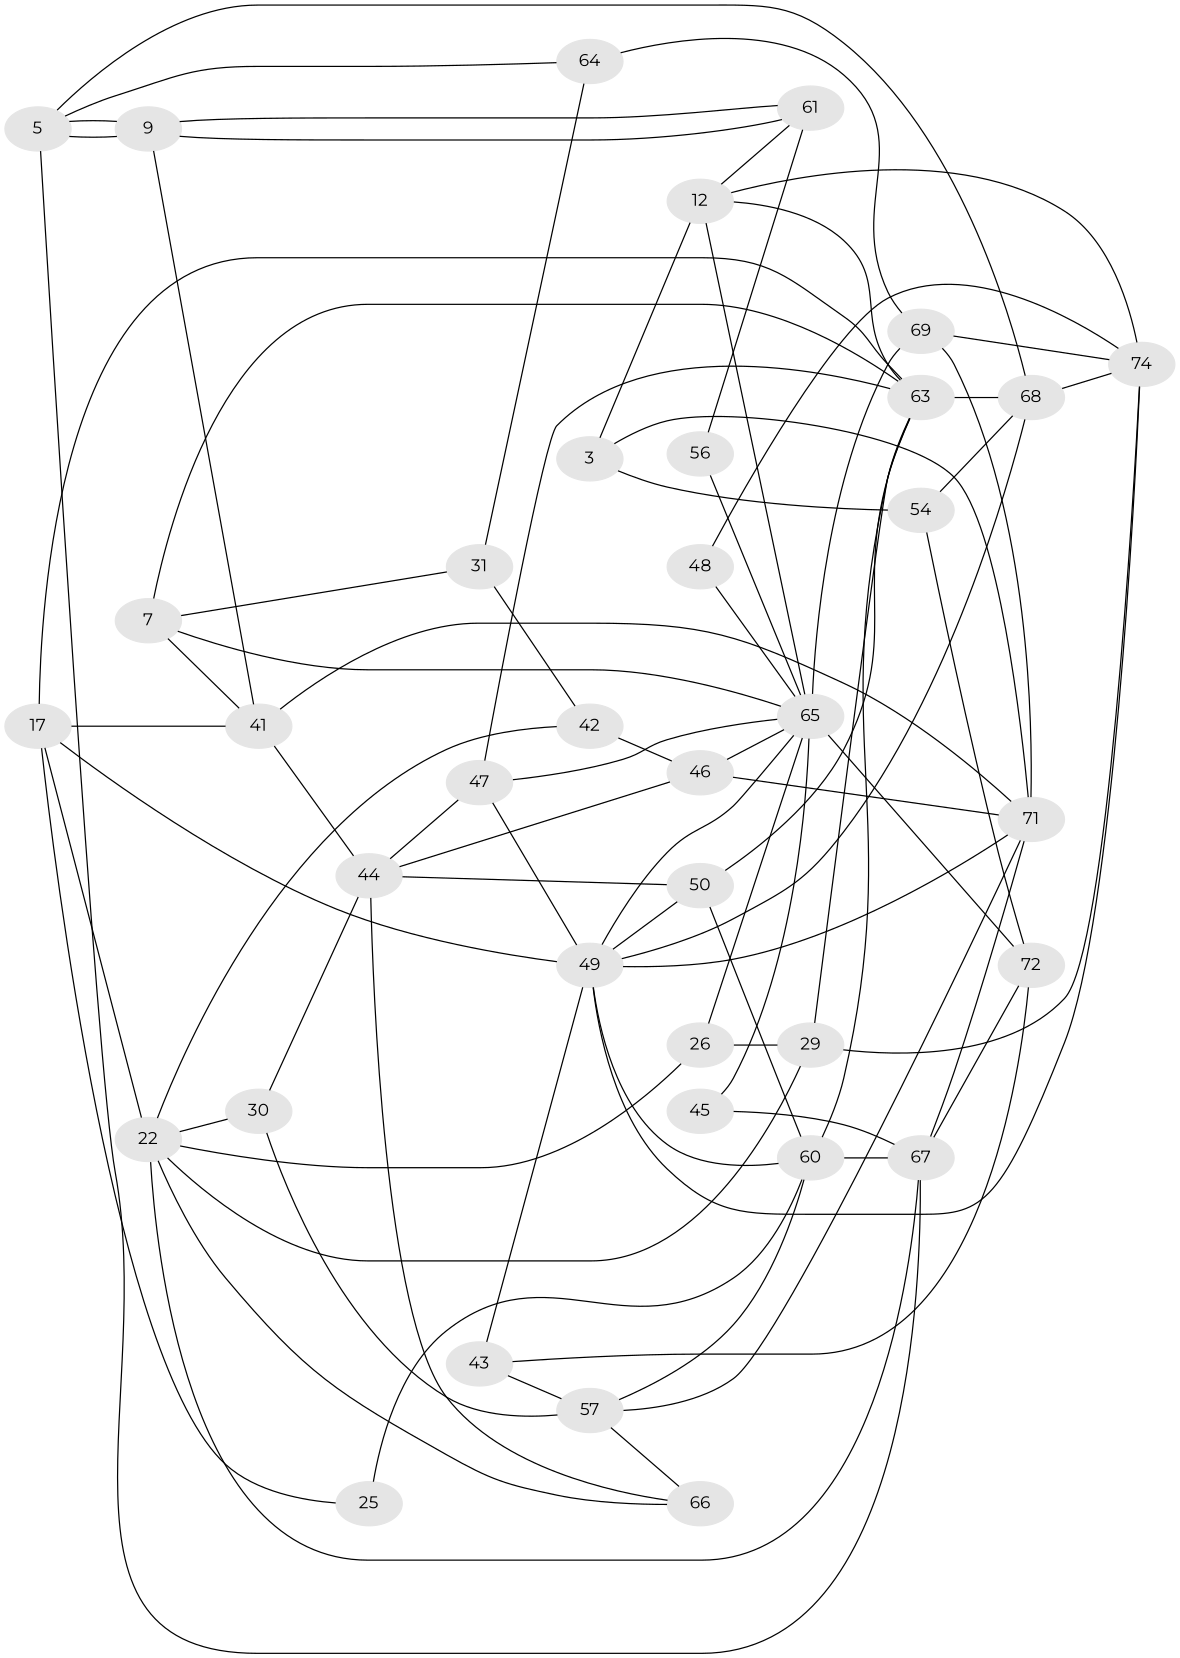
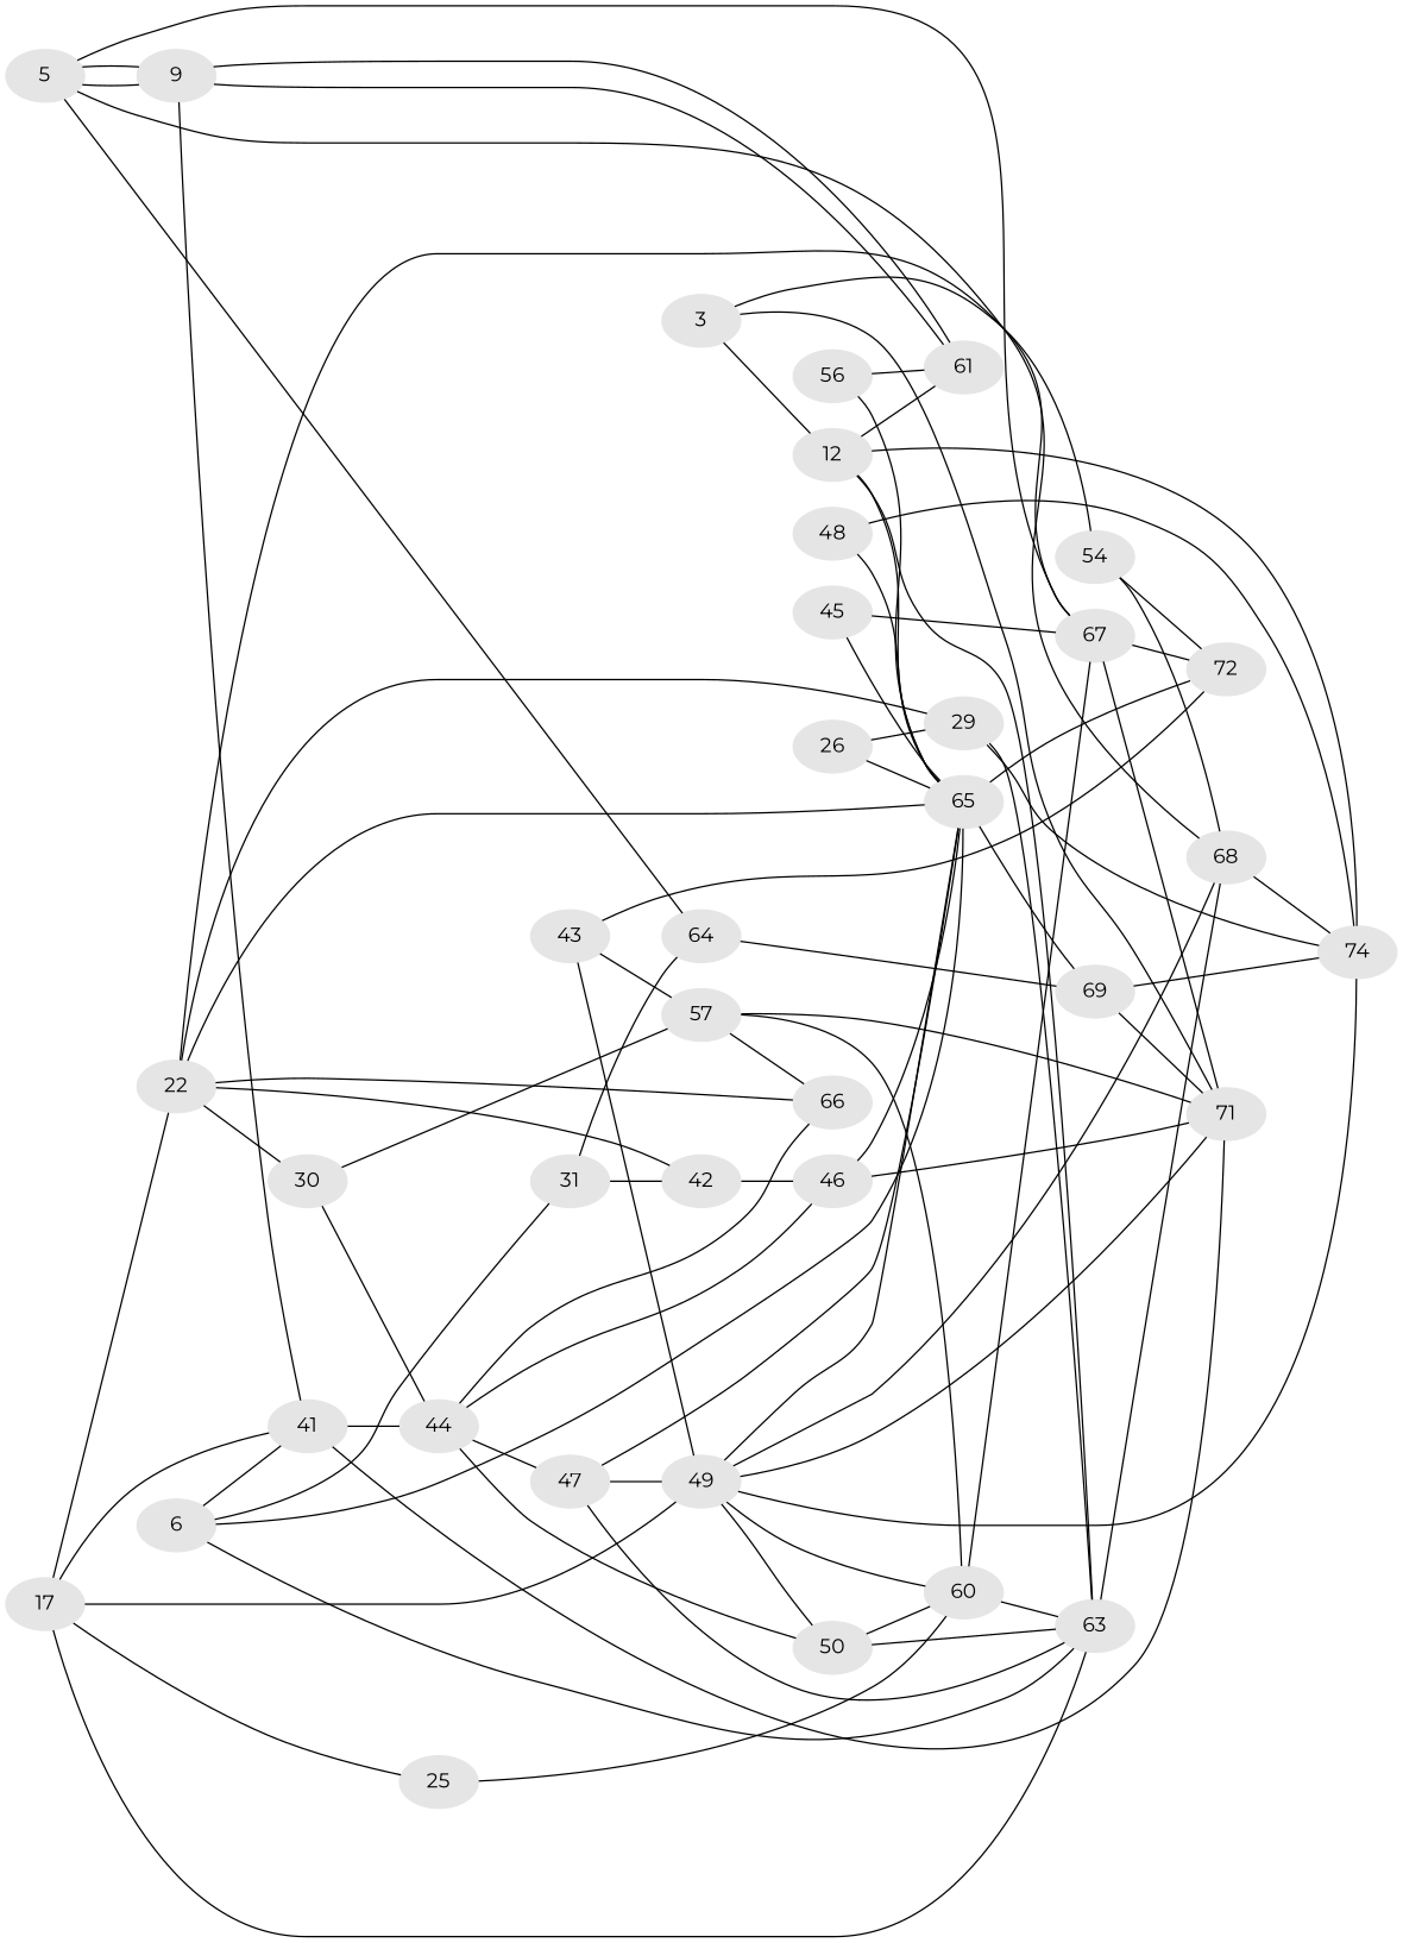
  graph {
    fontname=Montserrat
    rankdir=LR
    node [color=gray90 fontname=Montserrat style=filled]
    edge [fontname=Montserrat]
    3
    12
    54 [super="+16"]
    71 [super="+53"]
    63 [super="+14+55"]
    65 [super="+51+35+38+62"]
    61
    74 [super="+15+73"]
    68
    72
    5
    9
    64 [super="+34"]
    67 [super="+27"]
    41 [super="+40"]
    69 [super="+59+58"]
-   6 [label=7]
+   6
    31
    42 [super="+21"]
    44
    46 [super="+18+23"]
    17 [super="+2+4"]
    22 [super="+19"]
    25
    49 [super="+8+39"]
    29
    30 [super="+28"]
    66
    60 [super="+36"]
    50 [super="+24"]
    57 [super="+52"]
    26
    47 [super="+33"]
    43
    45
    48
    56
    3 -- 12
    3 -- 54 [weight=2]
    3 -- 71
    12 -- 63
    12 -- 65 [weight=3]
    12 -- 61
    12 -- 74
    54 -- 68
    54 -- 72
    63 -- 68
    65 -- 72
    65 -- 69
    68 -- 74
    5 -- 68
    5 -- 9
    5 -- 9
    5 -- 64
    5 -- 67
    9 -- 61
    9 -- 61
    9 -- 41
    64 -- 69 [weight=2]
    67 -- 71
    67 -- 72
    41 -- 71
    41 -- 44
    69 -- 71 [weight=2]
    69 -- 74 [weight=2]
    6 -- 63
    6 -- 65
    6 -- 41
    6 -- 31
    31 -- 64 [weight=2]
    31 -- 42 [weight=2]
    42 -- 46 [weight=3]
    44 -- 46
    44 -- 66
    44 -- 50 [weight=2]
    44 -- 47
    46 -- 71
    46 -- 65 [weight=3]
    17 -- 63 [weight=2]
    17 -- 41 [weight=2]
    17 -- 22
    17 -- 25
    17 -- 49
-   22 -- 26
+   22 -- 65
    22 -- 67 [weight=2]
    22 -- 42
    22 -- 29
    22 -- 30 [weight=3]
    22 -- 66
    25 -- 60
    49 -- 71 [weight=2]
    49 -- 65 [weight=2]
    49 -- 74 [weight=2]
    49 -- 68
    49 -- 60 [weight=3]
    49 -- 50
    29 -- 63
    29 -- 74
    30 -- 44
    30 -- 57
    60 -- 63 [weight=2]
    60 -- 67
    50 -- 63
    50 -- 60
    57 -- 71
    57 -- 66
    57 -- 60
    26 -- 65
    26 -- 29
    47 -- 63
    47 -- 65
    47 -- 49 [weight=3]
    43 -- 72
    43 -- 49
    43 -- 57
    45 -- 65
    45 -- 67
    48 -- 65
    48 -- 74
    56 -- 65
    56 -- 61
  }
